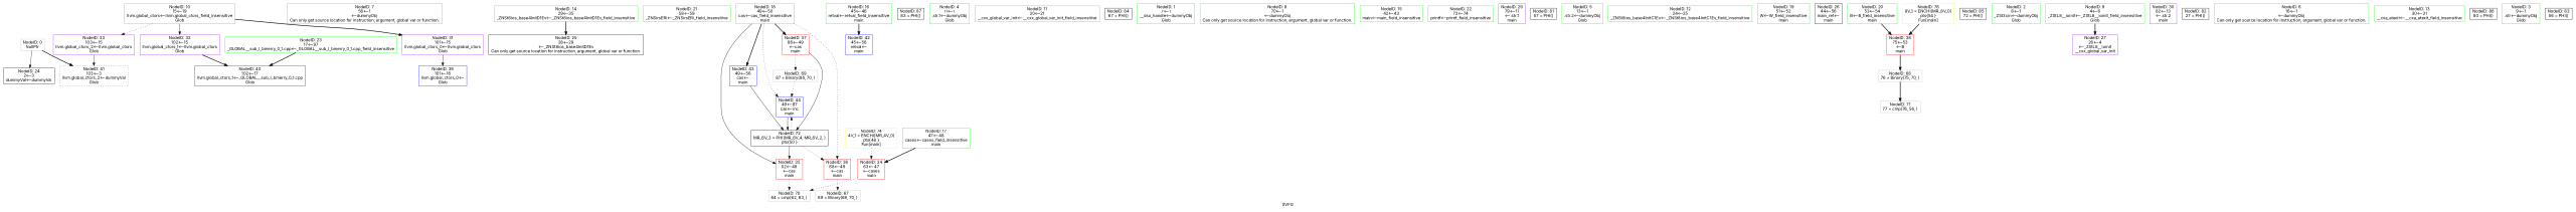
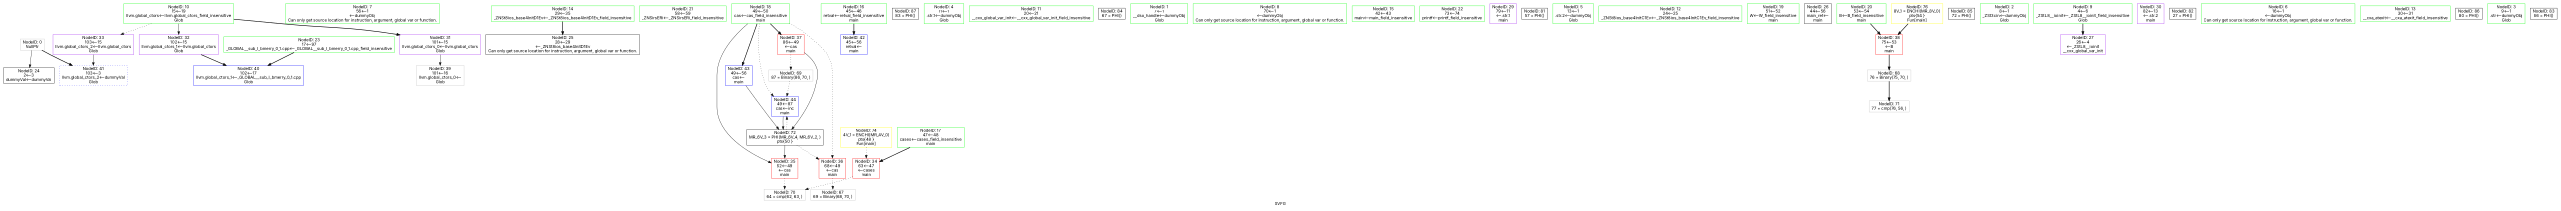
  digraph {
    fontname=Inter
    label=SVFG
    node [color=green fontname=Inter shape=record]
    edge [fontname=Inter style=bold]
    n1 [color=grey label="{NodeID: 0\nNullPtr}"]
    n2 [color=black label="{NodeID: 24\n2\<--3\ndummyVal\<--dummyVal\n}"]
    n3 [color=blue label="{NodeID: 41\n103\<--3\nllvm.global_ctors_2\<--dummyVal\nGlob }" style=dotted]
    n4 [label="{NodeID: 7\n56\<--1\n\<--dummyObj\nCan only get source location for instruction, argument, global var or function.}"]
    n5 [label="{NodeID: 14\n29\<--35\n_ZNSt8ios_base4InitD1Ev\<--_ZNSt8ios_base4InitD1Ev_field_insensitive\n}"]
    n6 [color=black label="{NodeID: 25\n28\<--29\n\<--_ZNSt8ios_base4InitD1Ev\nCan only get source location for instruction, argument, global var or function.}"]
    n7 [label="{NodeID: 21\n58\<--59\n_ZNSirsERi\<--_ZNSirsERi_field_insensitive\n}"]
    n8 [color=red label="{NodeID: 35\n62\<--49\n\<--cas\nmain\n}"]
    n9 [color=grey label="{NodeID: 70\n64 = cmp(62, 63, )\n}"]
    n10 [color=blue label="{NodeID: 42\n45\<--56\nretval\<--\nmain\n}"]
    n11 [color=black label="{NodeID: 87\n83 = PHI()\n}"]
    n12 [label="{NodeID: 4\n11\<--1\n.str.1\<--dummyObj\nGlob }"]
    n13 [label="{NodeID: 11\n20\<--21\n__cxx_global_var_init\<--__cxx_global_var_init_field_insensitive\n}"]
    n14 [label="{NodeID: 18\n49\<--50\ncas\<--cas_field_insensitive\nmain\n}"]
    n15 [color=red label="{NodeID: 36\n68\<--49\n\<--cas\nmain\n}"]
    n16 [color=red label="{NodeID: 37\n86\<--49\n\<--cas\nmain\n}"]
    n17 [color=blue label="{NodeID: 43\n49\<--56\ncas\<--\nmain\n}"]
    n18 [color=blue label="{NodeID: 44\n49\<--87\ncas\<--inc\nmain\n}"]
    n19 [color=grey label="{NodeID: 67\n69 = Binary(68, 70, )\n}"]
    n20 [color=grey label="{NodeID: 69\n87 = Binary(86, 70, )\n}"]
    n21 [color=black label="{NodeID: 72\nMR_6V_3 = PHI(MR_6V_4, MR_6V_2, )\npts\{50 \}\n}"]
    n22 [color=purple label="{NodeID: 32\n102\<--15\nllvm.global_ctors_1\<--llvm.global_ctors\nGlob }"]
    n23 [color=blue label="{NodeID: 40\n102\<--17\nllvm.global_ctors_1\<--_GLOBAL__sub_I_bmerry_0_1.cpp\nGlob }"]
-   n24 [color=blue label="{NodeID: 39\n101\<--16\nllvm.global_ctors_0\<--\nGlob }"]
+   n24 [color=grey label="{NodeID: 39\n101\<--16\nllvm.global_ctors_0\<--\nGlob }"]
    n25 [color=black label="{NodeID: 84\n67 = PHI()\n}"]
    n26 [label="{NodeID: 1\n7\<--1\n__dso_handle\<--dummyObj\nGlob }"]
    n27 [label="{NodeID: 8\n70\<--1\n\<--dummyObj\nCan only get source location for instruction, argument, global var or function.}"]
    n28 [label="{NodeID: 15\n42\<--43\nmain\<--main_field_insensitive\n}"]
    n29 [label="{NodeID: 22\n73\<--74\nprintf\<--printf_field_insensitive\n}"]
    n30 [color=purple label="{NodeID: 29\n79\<--11\n\<--.str.1\nmain\n}"]
    n31 [color=yellow label="{NodeID: 74\n4V_1 = ENCHI(MR_4V_0)\npts\{48 \}\nFun[main]}" style=double]
    n32 [color=red label="{NodeID: 34\n63\<--47\n\<--cases\nmain\n}"]
    n33 [color=black label="{NodeID: 81\n57 = PHI()\n}"]
    n34 [label="{NodeID: 5\n13\<--1\n.str.2\<--dummyObj\nGlob }"]
    n35 [label="{NodeID: 12\n24\<--25\n_ZNSt8ios_base4InitC1Ev\<--_ZNSt8ios_base4InitC1Ev_field_insensitive\n}"]
    n36 [label="{NodeID: 19\n51\<--52\nW\<--W_field_insensitive\nmain\n}"]
    n37 [color=black label="{NodeID: 26\n44\<--56\nmain_ret\<--\nmain\n}"]
    n38 [color=grey label="{NodeID: 71\n77 = cmp(76, 56, )\n}"]
    n39 [color=purple label="{NodeID: 33\n103\<--15\nllvm.global_ctors_2\<--llvm.global_ctors\nGlob }"]
    n40 [color=black label="{NodeID: 85\n72 = PHI()\n}"]
    n41 [label="{NodeID: 2\n8\<--1\n_ZSt3cin\<--dummyObj\nGlob }"]
    n42 [label="{NodeID: 9\n4\<--6\n_ZStL8__ioinit\<--_ZStL8__ioinit_field_insensitive\nGlob }"]
    n43 [color=purple label="{NodeID: 27\n26\<--4\n\<--_ZStL8__ioinit\n__cxx_global_var_init\n}"]
    n44 [label="{NodeID: 16\n45\<--46\nretval\<--retval_field_insensitive\nmain\n}"]
    n45 [label="{NodeID: 23\n17\<--97\n_GLOBAL__sub_I_bmerry_0_1.cpp\<--_GLOBAL__sub_I_bmerry_0_1.cpp_field_insensitive\n}"]
    n46 [color=grey label="{NodeID: 68\n76 = Binary(75, 70, )\n}"]
    n47 [color=purple label="{NodeID: 30\n82\<--13\n\<--.str.2\nmain\n}"]
    n48 [color=black label="{NodeID: 82\n27 = PHI()\n}"]
    n49 [label="{NodeID: 6\n16\<--1\n\<--dummyObj\nCan only get source location for instruction, argument, global var or function.}"]
    n50 [label="{NodeID: 13\n30\<--31\n__cxa_atexit\<--__cxa_atexit_field_insensitive\n}"]
    n51 [label="{NodeID: 20\n53\<--54\nB\<--B_field_insensitive\nmain\n}"]
    n52 [color=red label="{NodeID: 38\n75\<--53\n\<--B\nmain\n}"]
    n53 [color=black label="{NodeID: 86\n80 = PHI()\n}"]
    n54 [label="{NodeID: 3\n9\<--1\n.str\<--dummyObj\nGlob }"]
    n55 [label="{NodeID: 10\n15\<--19\nllvm.global_ctors\<--llvm.global_ctors_field_insensitive\nGlob }"]
    n56 [color=purple label="{NodeID: 31\n101\<--15\nllvm.global_ctors_0\<--llvm.global_ctors\nGlob }"]
    n57 [label="{NodeID: 17\n47\<--48\ncases\<--cases_field_insensitive\nmain\n}"]
    n58 [color=yellow label="{NodeID: 76\n8V_1 = ENCHI(MR_8V_0)\npts\{54 \}\nFun[main]}" style=double]
    n59 [color=black label="{NodeID: 83\n66 = PHI()\n}"]
    n1 -> n2 [style=solid]
    n1 -> n3
    n5 -> n6
    n8 -> n9 [style=dotted]
    n14 -> n8 [style=solid]
    n14 -> n15 [style=dotted]
    n14 -> n16
    n14 -> n17
    n14 -> n18 [style=dotted]
    n15 -> n19 [style=dotted]
    n16 -> n20 [style=dotted]
    n16 -> n21 [style=solid]
    n17 -> n21 [style=solid]
    n18 -> n21 [style=solid]
    n20 -> n18 [style=dotted]
    n21 -> n8 [style=solid]
    n21 -> n15 [style=dotted]
    n21 -> n18 [style=dotted]
    n22 -> n23
    n31 -> n32 [style=dotted]
    n32 -> n9 [style=dotted]
    n39 -> n3 [style=solid]
    n42 -> n43
    n44 -> n10
    n45 -> n23
    n46 -> n38
    n51 -> n52
    n52 -> n46
    n55 -> n22 [style=solid]
    n55 -> n39 [style=dotted]
    n55 -> n56
    n56 -> n24 [style=solid]
    n57 -> n32
    n58 -> n52
  }
